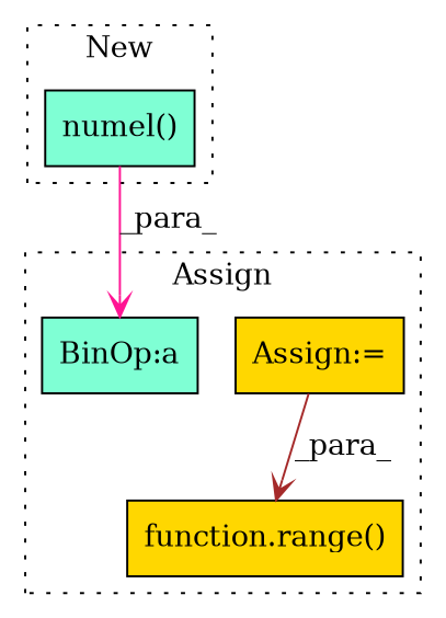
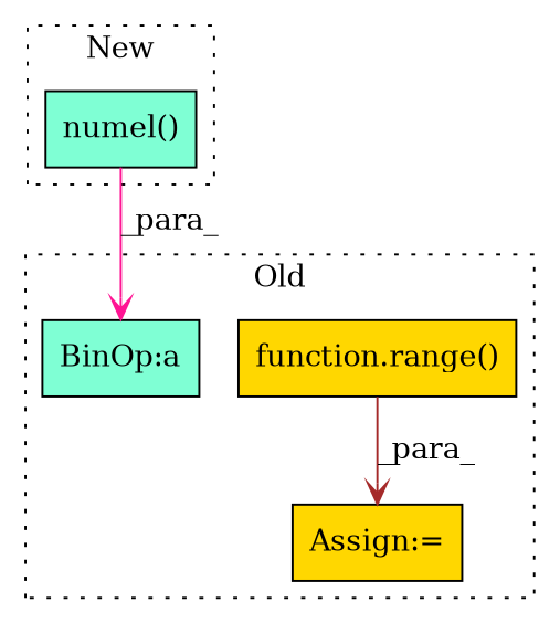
  digraph {
    node [a=75 fillcolor=gold l=3 shape=box style=filled]
    edge [arrowhead=vee]
    n1 [l="6,1" label="function.range()" s="2116,2141"]
    n2 [a=68 label="Assign:=" s=2063]
    n3 [a=82 fillcolor=aquamarine label="BinOp:a" s=2296]
    n4 [fillcolor=aquamarine l="12,1" label="numel()" s="1525,1539"]
    subgraph cluster_1 {
-     label=Assign
+     label=Old
      style=dotted
      n1
      n2
      n3
    }
    subgraph cluster_2 {
      label=New
      style=dotted
      n4
    }
-   n2 -> n1 [color=brown label=_para_]
+   n1 -> n2 [color=brown label=_para_]
    n4 -> n3 [color=deeppink label=_para_]
  }
